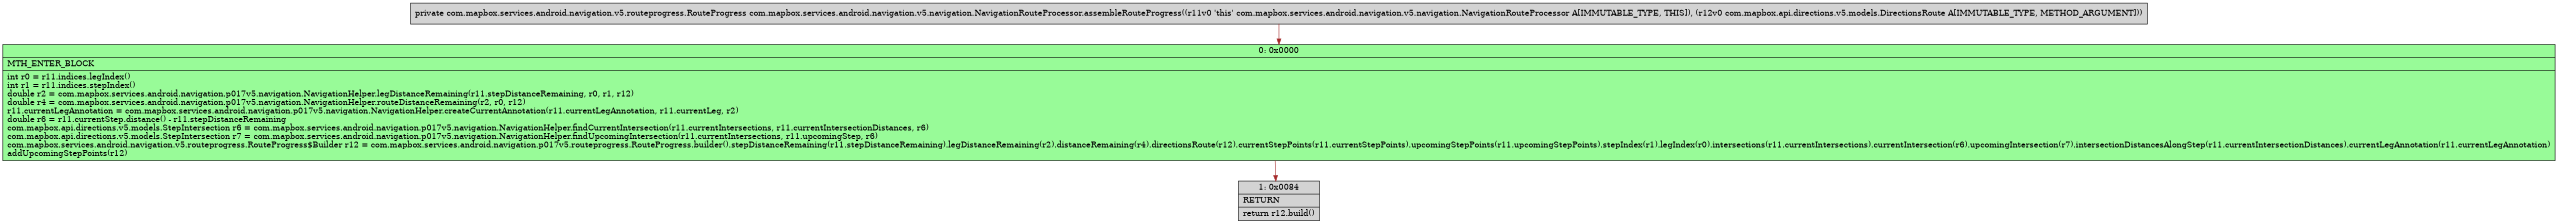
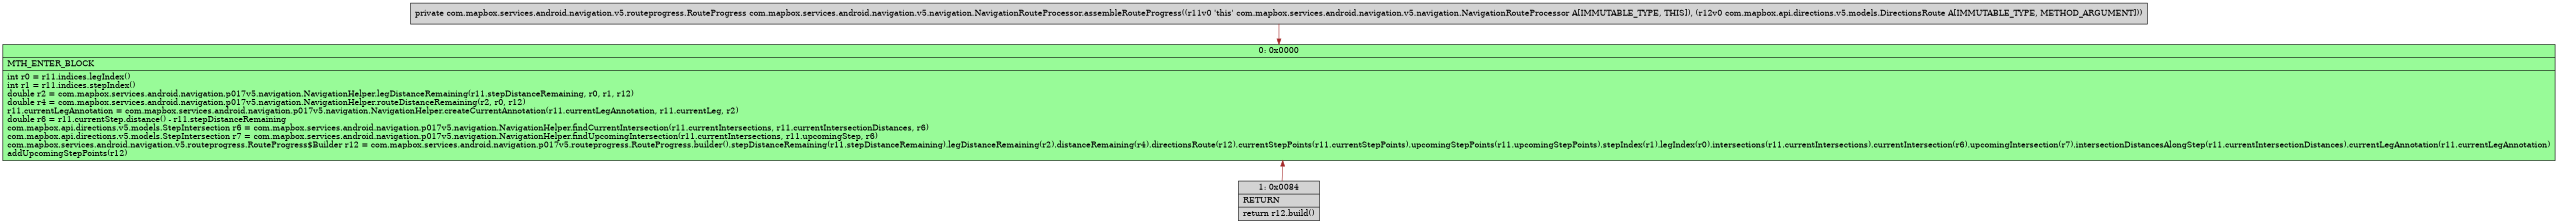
  digraph {
    node [shape=record style=filled fillcolor=lightgrey]
    edge [color=brown]
    n1 [label="{0\:\ 0x0000|MTH_ENTER_BLOCK\l|int r0 = r11.indices.legIndex()\lint r1 = r11.indices.stepIndex()\ldouble r2 = com.mapbox.services.android.navigation.p017v5.navigation.NavigationHelper.legDistanceRemaining(r11.stepDistanceRemaining, r0, r1, r12)\ldouble r4 = com.mapbox.services.android.navigation.p017v5.navigation.NavigationHelper.routeDistanceRemaining(r2, r0, r12)\lr11.currentLegAnnotation = com.mapbox.services.android.navigation.p017v5.navigation.NavigationHelper.createCurrentAnnotation(r11.currentLegAnnotation, r11.currentLeg, r2)\ldouble r6 = r11.currentStep.distance() \- r11.stepDistanceRemaining\lcom.mapbox.api.directions.v5.models.StepIntersection r6 = com.mapbox.services.android.navigation.p017v5.navigation.NavigationHelper.findCurrentIntersection(r11.currentIntersections, r11.currentIntersectionDistances, r6)\lcom.mapbox.api.directions.v5.models.StepIntersection r7 = com.mapbox.services.android.navigation.p017v5.navigation.NavigationHelper.findUpcomingIntersection(r11.currentIntersections, r11.upcomingStep, r6)\lcom.mapbox.services.android.navigation.v5.routeprogress.RouteProgress$Builder r12 = com.mapbox.services.android.navigation.p017v5.routeprogress.RouteProgress.builder().stepDistanceRemaining(r11.stepDistanceRemaining).legDistanceRemaining(r2).distanceRemaining(r4).directionsRoute(r12).currentStepPoints(r11.currentStepPoints).upcomingStepPoints(r11.upcomingStepPoints).stepIndex(r1).legIndex(r0).intersections(r11.currentIntersections).currentIntersection(r6).upcomingIntersection(r7).intersectionDistancesAlongStep(r11.currentIntersectionDistances).currentLegAnnotation(r11.currentLegAnnotation)\laddUpcomingStepPoints(r12)\l}" fillcolor=palegreen]
    n2 [label="{1\:\ 0x0084|RETURN\l|return r12.build()\l}"]
    n3 [label="{private com.mapbox.services.android.navigation.v5.routeprogress.RouteProgress com.mapbox.services.android.navigation.v5.navigation.NavigationRouteProcessor.assembleRouteProgress((r11v0 'this' com.mapbox.services.android.navigation.v5.navigation.NavigationRouteProcessor A[IMMUTABLE_TYPE, THIS]), (r12v0 com.mapbox.api.directions.v5.models.DirectionsRoute A[IMMUTABLE_TYPE, METHOD_ARGUMENT])) }"]
-   n1 -> n2
+   n2 -> n1
    n3 -> n1
  }
